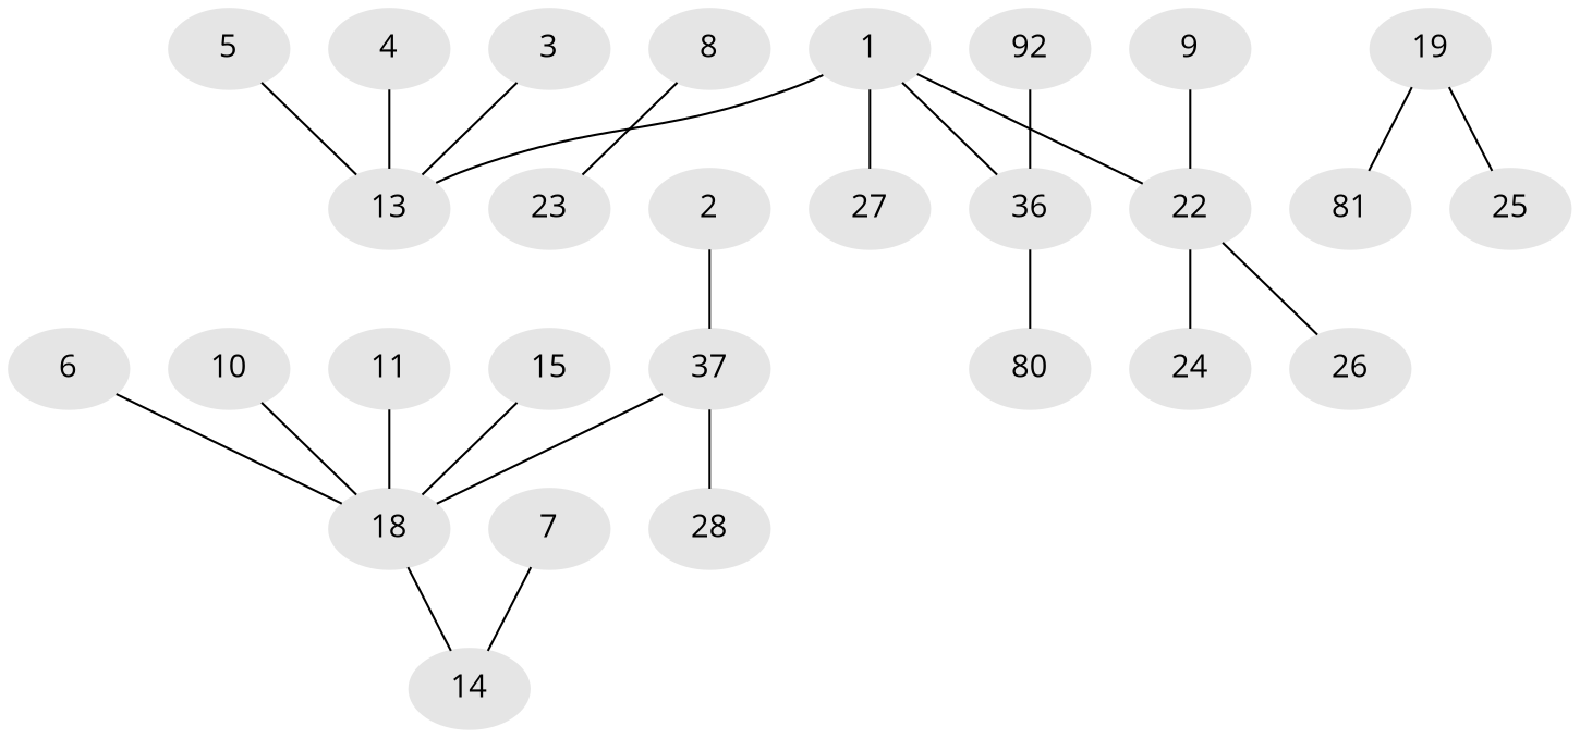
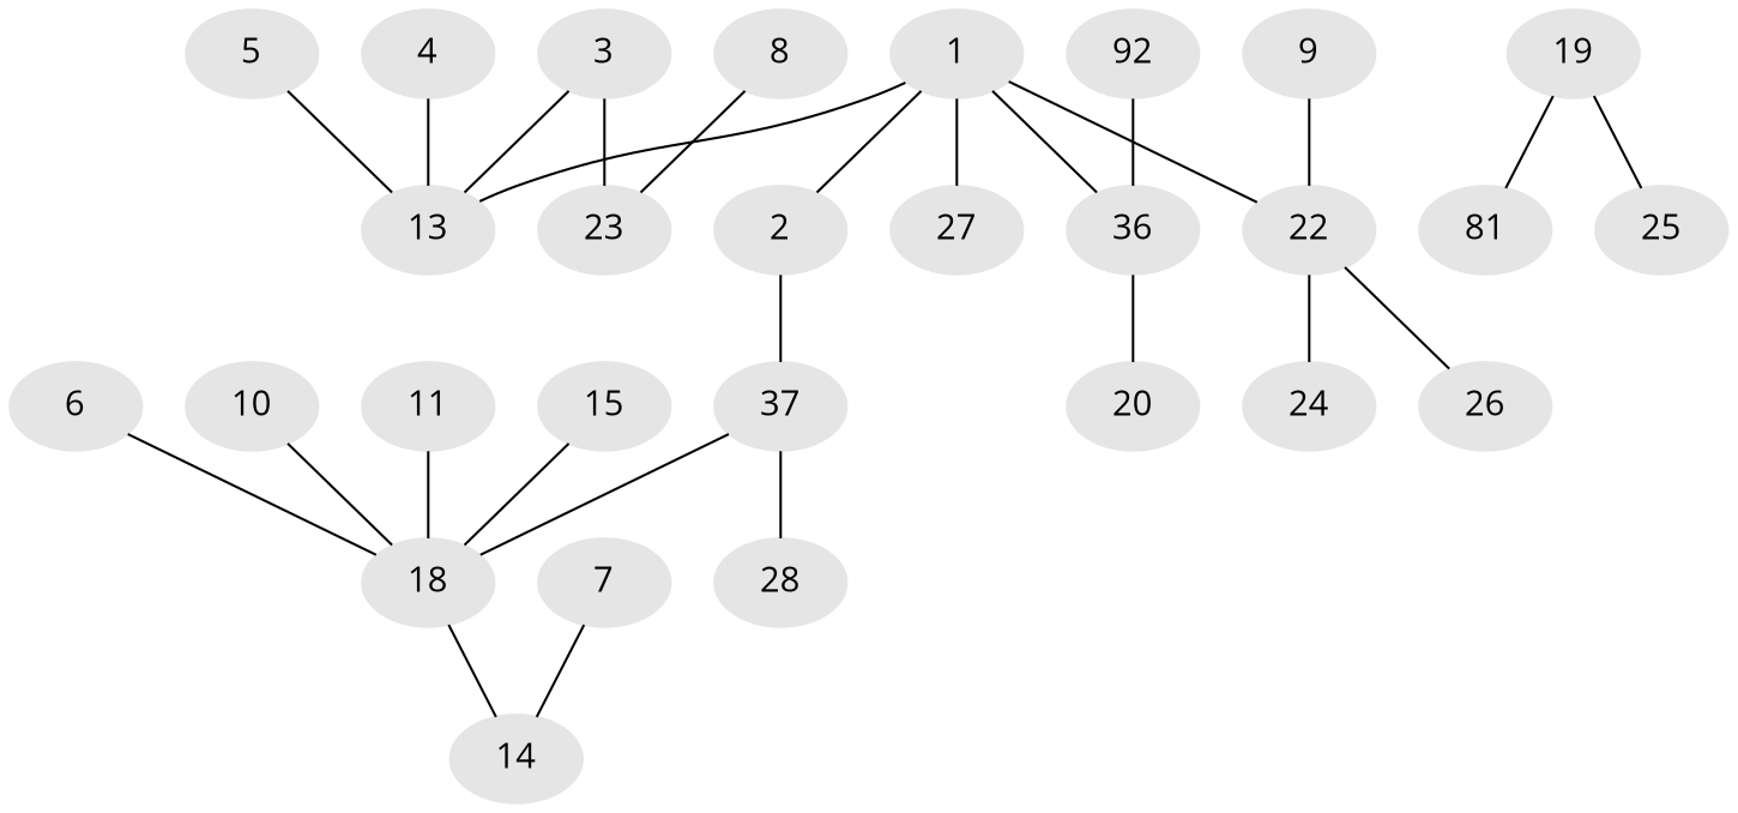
  graph {
    fontname="Open Sans"
    node [color=gray90 fontname="Open Sans" style=filled]
    edge [fontname="Open Sans" weight=1.0]
    1
    2
    13
    n4 [label=36]
    22
    27
    n7 [label=37]
    7
    14
-   20 [label=80]
+   20
    24
    26
    18
    28
    3
    23
    4
    5
    6
    8
    9
    10
    11
    n24 [label=92]
    15
    n26 [label=81]
    19
    25
+   1 -- 2
    1 -- 13
    1 -- n4
    1 -- 22
    1 -- 27
    2 -- n7
    n4 -- 20
    22 -- 24
    22 -- 26
    n7 -- 18
    n7 -- 28
    7 -- 14
    18 -- 14
    3 -- 13
+   3 -- 23
    4 -- 13
    5 -- 13
    6 -- 18
    8 -- 23
    9 -- 22
    10 -- 18
    11 -- 18
    n24 -- n4
    15 -- 18
    19 -- n26
    19 -- 25
  }
